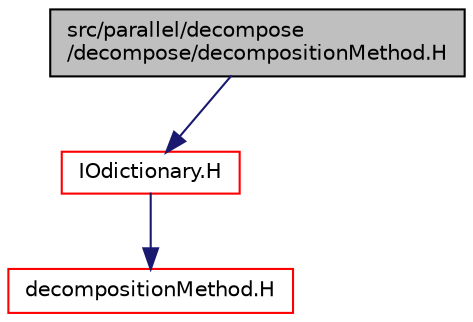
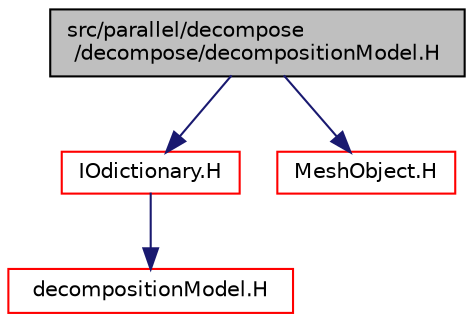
  digraph {
    node [color=red fontname=Helvetica fontsize=10 shape=record]
    edge [color=midnightblue fontname=Helvetica fontsize=10 labelfontname=Helvetica labelfontsize=10 style=solid]
-   n1 [color=black fillcolor=grey75 fontcolor=black height=0.2 label="src/parallel/decompose\l/decompose/decompositionMethod.H" style=filled width=0.4]
+   n1 [color=black fillcolor=grey75 fontcolor=black height=0.2 label="src/parallel/decompose\l/decompose/decompositionModel.H" style=filled width=0.4]
    n2 [height=0.2 label="IOdictionary.H" width=0.4]
-   n4 [height=0.2 label="decompositionMethod.H" width=0.4]
+   n3 [height=0.2 label="MeshObject.H" width=0.4]
+   n4 [height=0.2 label="decompositionModel.H" width=0.4]
    n1 -> n2
+   n1 -> n3
    n2 -> n4
  }
